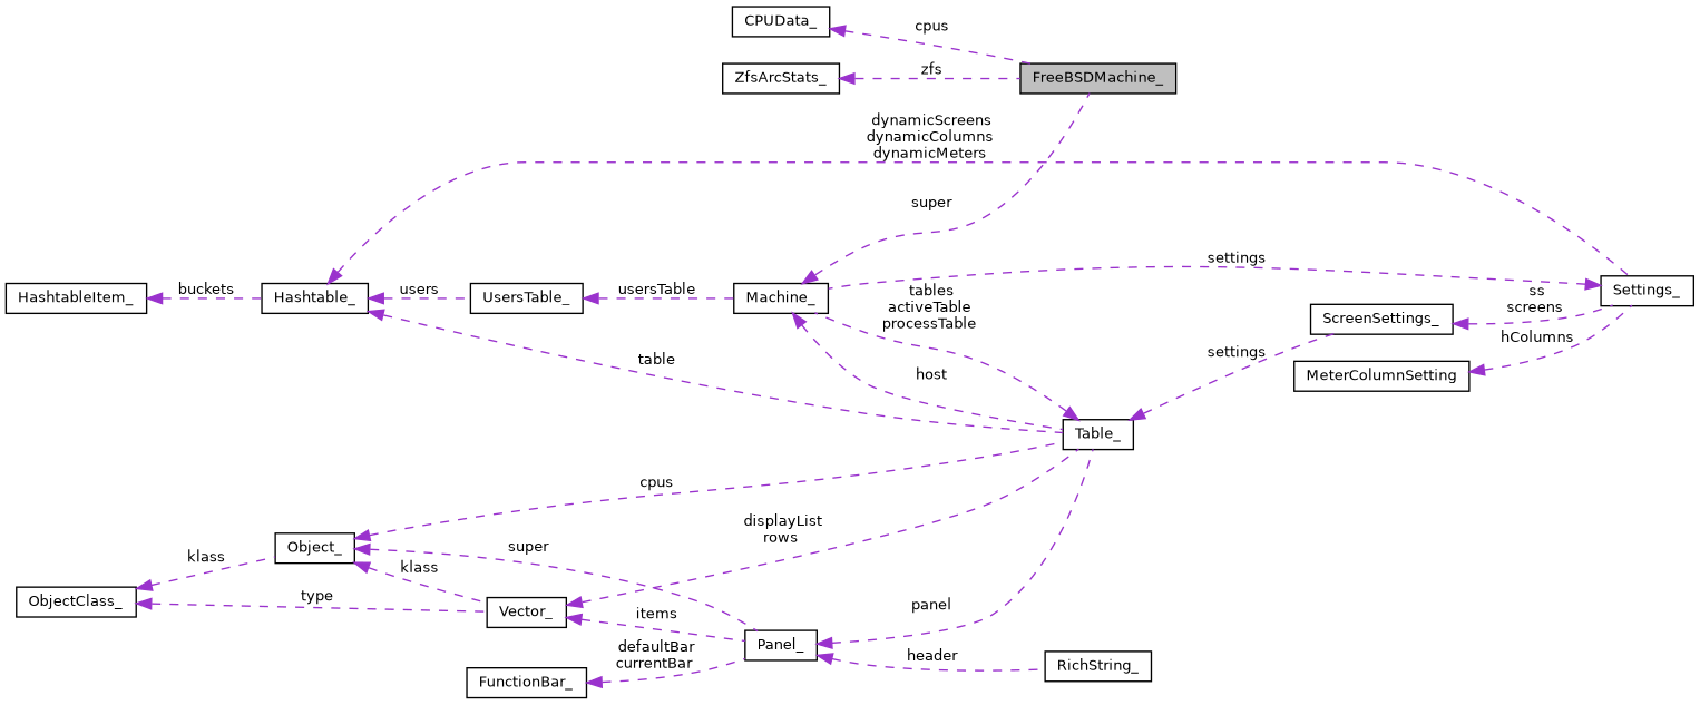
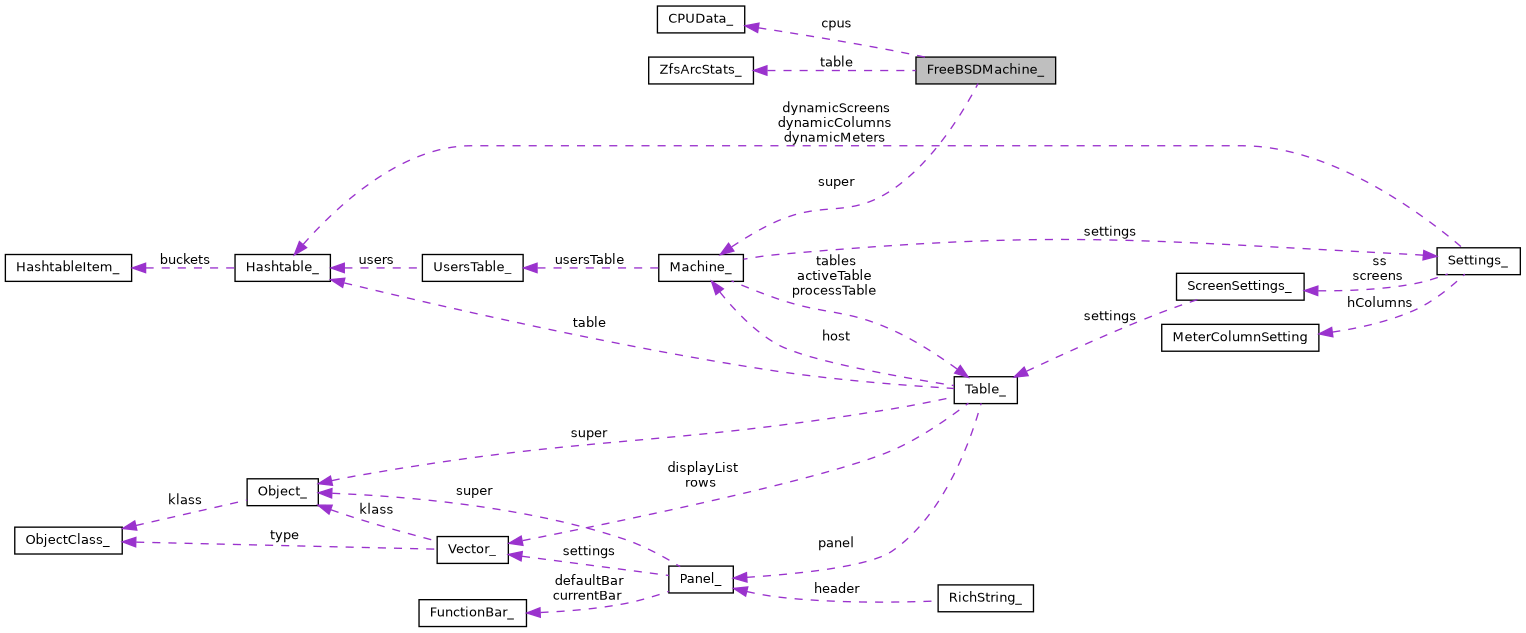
  digraph {
    rankdir=LR
    node [color=black fillcolor=white fontname=Helvetica fontsize=10 shape=record style=filled]
    edge [color=darkorchid3 dir=back fontname=Helvetica fontsize=10 labelfontname=Helvetica labelfontsize=10 style=dashed]
    n1 [fillcolor=grey75 fontcolor=black height=0.2 label=FreeBSDMachine_ width=0.4]
    n2 [height=0.2 label=Machine_ width=0.4]
    n3 [height=0.2 label=Table_ width=0.4]
    n4 [height=0.2 label=ScreenSettings_ width=0.4]
    n5 [height=0.2 label=Settings_ width=0.4]
    n6 [height=0.2 label=Vector_ width=0.4]
    n7 [height=0.2 label=Panel_ width=0.4]
    n8 [height=0.2 label=RichString_ width=0.4]
    n9 [height=0.2 label=ObjectClass_ width=0.4]
    n10 [height=0.2 label=Object_ width=0.4]
    n11 [height=0.2 label=Hashtable_ width=0.4]
    n12 [height=0.2 label=UsersTable_ width=0.4]
    n13 [height=0.2 label=HashtableItem_ width=0.4]
    n14 [height=0.2 label=FunctionBar_ width=0.4]
    n15 [height=0.2 label=MeterColumnSetting width=0.4]
    n16 [height=0.2 label=CPUData_ width=0.4]
    n17 [height=0.2 label=ZfsArcStats_ width=0.4]
    n2 -> n1 [label=" super"]
    n2 -> n3 [label=" host"]
    n3 -> n2 [label=" tables\nactiveTable\nprocessTable"]
    n3 -> n4 [label=" settings"]
    n4 -> n5 [label=" ss\nscreens"]
    n5 -> n2 [label=" settings"]
    n6 -> n3 [label=" displayList\nrows"]
-   n6 -> n7 [label=" items"]
+   n6 -> n7 [label=" settings"]
    n7 -> n3 [label=" panel"]
    n7 -> n8 [label=" header"]
    n9 -> n6 [label=" type"]
    n9 -> n10 [label=" klass"]
-   n10 -> n3 [label=" cpus"]
+   n10 -> n3 [label=" super"]
    n10 -> n6 [label=" klass"]
    n10 -> n7 [label=" super"]
    n11 -> n3 [label=" table"]
    n11 -> n5 [label=" dynamicScreens\ndynamicColumns\ndynamicMeters"]
    n11 -> n12 [label=" users"]
    n12 -> n2 [label=" usersTable"]
    n13 -> n11 [label=" buckets"]
    n14 -> n7 [label=" defaultBar\ncurrentBar"]
    n15 -> n5 [label=" hColumns"]
    n16 -> n1 [label=" cpus"]
-   n17 -> n1 [label=" zfs"]
+   n17 -> n1 [label=" table"]
  }
